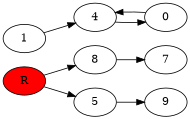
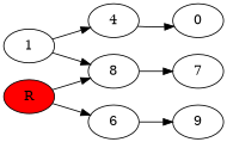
  digraph {
    rankdir=LR
    1
    8
    4
    7
    n5 [label=9]
-   6 [label=5]
+   6
    n7 [label=0]
    R [fillcolor="#ff0000" style=filled]
+   1 -> 8
    1 -> 4
    8 -> 7
    4 -> n7
    6 -> n5
-   n7 -> 4
    R -> 8
    R -> 6
  }
